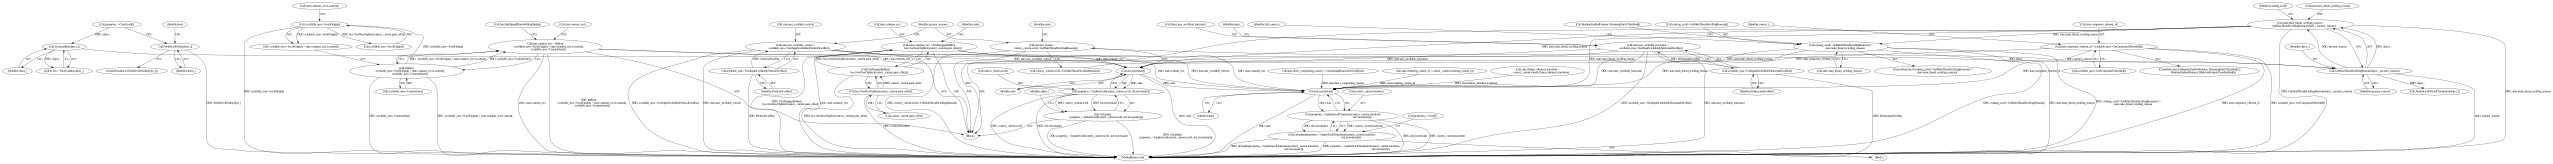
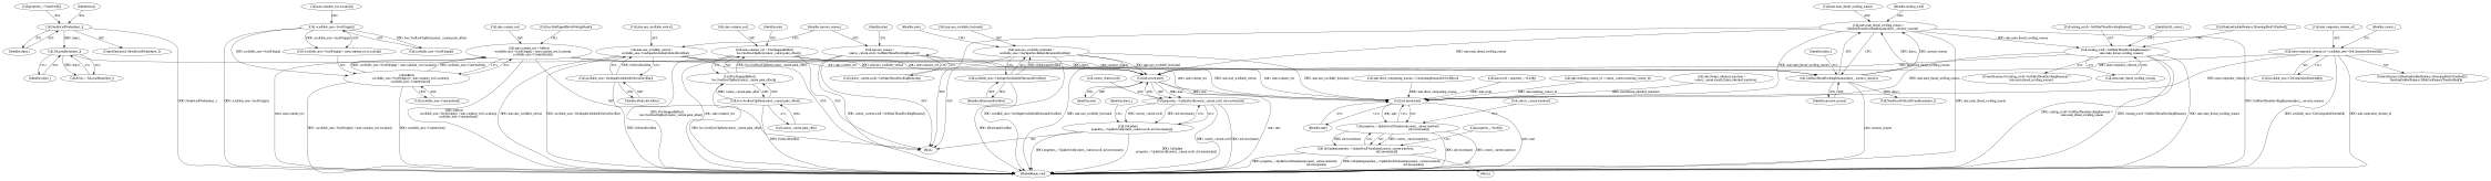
  digraph {
    fontname="Liberation Serif"
    node [fontname="Liberation Serif"]
    edge [fontname="Liberation Serif"]
    n1 [label="(Call,std::move(state))"]
    n2 [label="(Call,properties_->UpdateScroll(context_.current.scroll, std::move(state)))"]
    n3 [label="(Call,std::move(state))"]
    n4 [label="(Identifier,state)"]
    n5 [label="(MethodReturn,void)"]
    n6 [label="(Call,OnUpdate(\n          properties_->UpdateScroll(context_.current.scroll, std::move(state))))"]
    n7 [label="(Call,properties_->UpdateScrollTranslation(context_.current.transform,\n                                                     std::move(state)))"]
    n8 [label="(Identifier,state)"]
    n9 [label="(Call,state.main_thread_scrolling_reasons =\n          GetMainThreadScrollingReasons(object_, ancestor_reasons))"]
    n10 [label="(Call,GetMainThreadScrollingReasons(object_, ancestor_reasons))"]
    n11 [label="(Call,existing_scroll->GetMainThreadScrollingReasons() !=\n            state.main_thread_scrolling_reasons)"]
    n12 [label="(Block,)"]
    n13 [label="(Call,NeedsScrollOrScrollTranslation(object_))"]
    n14 [label="(Identifier,ancestor_reasons)"]
    n15 [label="(ControlStructure,if (existing_scroll->GetMainThreadScrollingReasons() !=\n            state.main_thread_scrolling_reasons))"]
    n16 [label="(Call,state.main_thread_scrolling_reasons)"]
    n17 [label="(Call,ToLayoutBox(object_))"]
    n18 [label="(Call,& box = ToLayoutBox(object_))"]
    n19 [label="(Identifier,object_)"]
    n20 [label="(Call,NeedsScrollNode(object_))"]
    n21 [label="(ControlStructure,if (NeedsScrollNode(object_)))"]
    n22 [label="(Identifier,object_)"]
    n23 [label="(Call,ancestor_reasons =\n          context_.current.scroll->GetMainThreadScrollingReasons())"]
    n24 [label="(Call,context_.current.scroll->GetMainThreadScrollingReasons())"]
    n25 [label="(Call,state.compositor_element_id = scrollable_area->GetCompositorElementId())"]
    n26 [label="(Call,scrollable_area->GetCompositorElementId())"]
    n27 [label="(ControlStructure,if (RuntimeEnabledFeatures::SlimmingPaintV2Enabled() ||\n           RuntimeEnabledFeatures::BlinkGenPropertyTreesEnabled()))"]
    n28 [label="(Call,state.contents_rect = IntRect(\n          -scrollable_area->ScrollOrigin() + state.container_rect.Location(),\n          scrollable_area->ContentsSize()))"]
    n29 [label="(Call,IntRect(\n          -scrollable_area->ScrollOrigin() + state.container_rect.Location(),\n          scrollable_area->ContentsSize()))"]
    n30 [label="(Call,scrollable_area->ContentsSize())"]
    n31 [label="(Call,-scrollable_area->ScrollOrigin())"]
    n32 [label="(Call,-scrollable_area->ScrollOrigin() + state.container_rect.Location())"]
    n33 [label="(Call,scrollable_area->ScrollOrigin())"]
    n34 [label="(Call,state.user_scrollable_vertical =\n          scrollable_area->UserInputScrollable(kVerticalScrollbar))"]
    n35 [label="(Call,scrollable_area->UserInputScrollable(kVerticalScrollbar))"]
    n36 [label="(Identifier,kVerticalScrollbar)"]
    n37 [label="(Call,state.container_rect = PixelSnappedIntRect(\n          box.OverflowClipRect(context_.current.paint_offset)))"]
    n38 [label="(Call,PixelSnappedIntRect(\n          box.OverflowClipRect(context_.current.paint_offset)))"]
    n39 [label="(Call,box.OverflowClipRect(context_.current.paint_offset))"]
    n40 [label="(Call,context_.current.paint_offset)"]
    n41 [label="(Call,state.user_scrollable_horizontal =\n          scrollable_area->UserInputScrollable(kHorizontalScrollbar))"]
    n42 [label="(Call,scrollable_area->UserInputScrollable(kHorizontalScrollbar))"]
    n43 [label="(Identifier,kHorizontalScrollbar)"]
    n44 [label="(Call,OnUpdate(properties_->UpdateScrollTranslation(context_.current.transform,\n                                                     std::move(state))))"]
    n45 [label="(Block,)"]
    n46 [label="(Call,state.user_scrollable_vertical)"]
    n47 [label="(Call,state.direct_compositing_reasons = CompositingReasonsForScroll(box))"]
    n48 [label="(Identifier,ancestor_reasons)"]
    n49 [label="(Call,existing_scroll->GetMainThreadScrollingReasons())"]
    n50 [label="(Identifier,full_context_)"]
    n51 [label="(Identifier,object_)"]
    n52 [label="(Call,state.container_rect.Location())"]
-   n53 [label="(Call,direct.user_scrollable_horizontal)"]
+   n53 [label="(Call,state.user_scrollable_horizontal)"]
    n54 [label="(Identifier,object_)"]
    n55 [label="(Call,state.container_rect)"]
    n56 [label="(Call,context_.current.transform)"]
    n57 [label="(Identifier,state)"]
    n58 [label="(Identifier,existing_scroll)"]
    n59 [label="(Identifier,box)"]
    n60 [label="(Call,state.compositor_element_id)"]
+   n61 [label="(Call,state.scroll = properties_->Scroll())"]
    n62 [label="(Call,properties_->ClearScroll())"]
    n63 [label="(Call,state.rendering_context_id = context_.current.rendering_context_id)"]
    n64 [label="(Call,box.HasFlippedBlocksWritingMode())"]
    n65 [label="(Identifier,state)"]
    n66 [label="(Call,context_.flatten.scroll)"]
    n67 [label="(Call,properties_->Scroll())"]
    n68 [label="(Call,state.contents_rect)"]
    n69 [label="(Call,RuntimeEnabledFeatures::SlimmingPaintV2Enabled())"]
    n70 [label="(Call,state.flattens_inherited_transform =\n          context_.current.should_flatten_inherited_transform)"]
    n71 [label="(Call,state.main_thread_scrolling_reasons)"]
    n72 [label="(Identifier,state)"]
    n73 [label="(Identifier,context_)"]
    n1 -> n2 [label="AST: "]
    n1 -> n2 [label="DDG: state"]
    n1 -> n3 [label="DDG: state"]
    n1 -> n4 [label="CFG: "]
    n1 -> n5 [label="DDG: state"]
    n2 -> n1 [label="CFG: "]
    n2 -> n5 [label="DDG: std::move(state)"]
    n2 -> n5 [label="DDG: context_.current.scroll"]
    n2 -> n6 [label="AST: "]
    n2 -> n6 [label="DDG: context_.current.scroll"]
    n2 -> n6 [label="DDG: std::move(state)"]
    n3 -> n5 [label="DDG: state"]
    n3 -> n7 [label="AST: "]
    n3 -> n7 [label="DDG: state"]
    n3 -> n8 [label="CFG: "]
    n4 -> n1 [label="AST: "]
    n6 -> n2 [label="CFG: "]
    n6 -> n5 [label="DDG: properties_->UpdateScroll(context_.current.scroll, std::move(state))"]
    n6 -> n5 [label="DDG: OnUpdate(\n          properties_->UpdateScroll(context_.current.scroll, std::move(state)))"]
    n6 -> n12 [label="AST: "]
    n7 -> n3 [label="CFG: "]
    n7 -> n5 [label="DDG: std::move(state)"]
    n7 -> n5 [label="DDG: context_.current.transform"]
    n7 -> n44 [label="AST: "]
    n7 -> n44 [label="DDG: context_.current.transform"]
    n7 -> n44 [label="DDG: std::move(state)"]
    n8 -> n3 [label="AST: "]
    n9 -> n1 [label="DDG: state.main_thread_scrolling_reasons"]
    n9 -> n3 [label="DDG: state.main_thread_scrolling_reasons"]
    n9 -> n5 [label="DDG: state.main_thread_scrolling_reasons"]
    n9 -> n5 [label="DDG: GetMainThreadScrollingReasons(object_, ancestor_reasons)"]
    n9 -> n10 [label="CFG: "]
    n9 -> n11 [label="DDG: state.main_thread_scrolling_reasons"]
    n9 -> n12 [label="AST: "]
    n10 -> n5 [label="DDG: ancestor_reasons"]
    n10 -> n9 [label="AST: "]
    n10 -> n9 [label="DDG: object_"]
    n10 -> n9 [label="DDG: ancestor_reasons"]
    n10 -> n13 [label="DDG: object_"]
    n10 -> n14 [label="CFG: "]
    n11 -> n1 [label="DDG: state.main_thread_scrolling_reasons"]
    n11 -> n3 [label="DDG: state.main_thread_scrolling_reasons"]
    n11 -> n5 [label="DDG: state.main_thread_scrolling_reasons"]
    n11 -> n5 [label="DDG: existing_scroll->GetMainThreadScrollingReasons() !=\n            state.main_thread_scrolling_reasons"]
    n11 -> n5 [label="DDG: existing_scroll->GetMainThreadScrollingReasons()"]
    n11 -> n15 [label="AST: "]
    n11 -> n16 [label="CFG: "]
    n14 -> n10 [label="AST: "]
    n16 -> n11 [label="AST: "]
    n17 -> n10 [label="DDG: object_"]
    n17 -> n18 [label="AST: "]
    n17 -> n18 [label="DDG: object_"]
    n17 -> n19 [label="CFG: "]
    n18 -> n17 [label="CFG: "]
    n19 -> n17 [label="AST: "]
    n20 -> n5 [label="DDG: NeedsScrollNode(object_)"]
-   n62 -> n17 [label="DDG: object_"]
+   n20 -> n17 [label="DDG: object_"]
    n20 -> n21 [label="AST: "]
    n20 -> n22 [label="CFG: "]
    n22 -> n20 [label="AST: "]
    n23 -> n5 [label="DDG: context_.current.scroll->GetMainThreadScrollingReasons()"]
    n23 -> n10 [label="DDG: ancestor_reasons"]
    n23 -> n12 [label="AST: "]
    n23 -> n24 [label="CFG: "]
    n24 -> n23 [label="AST: "]
    n25 -> n1 [label="DDG: state.compositor_element_id"]
    n25 -> n3 [label="DDG: state.compositor_element_id"]
    n25 -> n5 [label="DDG: state.compositor_element_id"]
    n25 -> n5 [label="DDG: scrollable_area->GetCompositorElementId()"]
    n25 -> n26 [label="CFG: "]
    n25 -> n27 [label="AST: "]
    n26 -> n25 [label="AST: "]
    n28 -> n1 [label="DDG: state.contents_rect"]
    n28 -> n3 [label="DDG: state.contents_rect"]
    n28 -> n5 [label="DDG: state.contents_rect"]
    n28 -> n5 [label="DDG: IntRect(\n          -scrollable_area->ScrollOrigin() + state.container_rect.Location(),\n          scrollable_area->ContentsSize())"]
    n28 -> n12 [label="AST: "]
    n28 -> n29 [label="CFG: "]
    n29 -> n5 [label="DDG: scrollable_area->ContentsSize()"]
    n29 -> n5 [label="DDG: -scrollable_area->ScrollOrigin() + state.container_rect.Location()"]
    n29 -> n28 [label="AST: "]
    n29 -> n28 [label="DDG: -scrollable_area->ScrollOrigin() + state.container_rect.Location()"]
    n29 -> n28 [label="DDG: scrollable_area->ContentsSize()"]
    n29 -> n30 [label="CFG: "]
    n30 -> n29 [label="AST: "]
    n31 -> n5 [label="DDG: scrollable_area->ScrollOrigin()"]
    n31 -> n29 [label="DDG: scrollable_area->ScrollOrigin()"]
    n31 -> n32 [label="AST: "]
    n31 -> n32 [label="DDG: scrollable_area->ScrollOrigin()"]
    n31 -> n33 [label="DDG: box.OverflowClipRect(context_.current.paint_offset)"]
    n32 -> n29 [label="AST: "]
    n33 -> n31 [label="AST: "]
    n34 -> n1 [label="DDG: state.user_scrollable_vertical"]
    n34 -> n3 [label="DDG: state.user_scrollable_vertical"]
    n34 -> n5 [label="DDG: scrollable_area->UserInputScrollable(kVerticalScrollbar)"]
    n34 -> n5 [label="DDG: state.user_scrollable_vertical"]
    n34 -> n12 [label="AST: "]
    n34 -> n35 [label="CFG: "]
    n35 -> n5 [label="DDG: kVerticalScrollbar"]
    n35 -> n34 [label="AST: "]
    n35 -> n34 [label="DDG: kVerticalScrollbar"]
    n35 -> n36 [label="CFG: "]
    n36 -> n35 [label="AST: "]
    n37 -> n1 [label="DDG: state.container_rect"]
    n37 -> n3 [label="DDG: state.container_rect"]
    n37 -> n5 [label="DDG: PixelSnappedIntRect(\n          box.OverflowClipRect(context_.current.paint_offset))"]
    n37 -> n5 [label="DDG: state.container_rect"]
    n37 -> n12 [label="AST: "]
    n37 -> n38 [label="CFG: "]
    n38 -> n5 [label="DDG: box.OverflowClipRect(context_.current.paint_offset)"]
    n38 -> n37 [label="AST: "]
    n38 -> n37 [label="DDG: box.OverflowClipRect(context_.current.paint_offset)"]
    n38 -> n39 [label="CFG: "]
    n39 -> n5 [label="DDG: kVerticalScrollbar"]
    n39 -> n38 [label="AST: "]
    n39 -> n38 [label="DDG: context_.current.paint_offset"]
    n39 -> n40 [label="CFG: "]
    n40 -> n39 [label="DDG: "]
    n41 -> n1 [label="DDG: state.user_scrollable_horizontal"]
    n41 -> n3 [label="DDG: state.user_scrollable_horizontal"]
    n41 -> n5 [label="DDG: scrollable_area->UserInputScrollable(kHorizontalScrollbar)"]
    n41 -> n5 [label="DDG: state.user_scrollable_horizontal"]
    n41 -> n12 [label="AST: "]
    n41 -> n42 [label="CFG: "]
    n42 -> n5 [label="DDG: kHorizontalScrollbar"]
    n42 -> n41 [label="AST: "]
    n42 -> n41 [label="DDG: kHorizontalScrollbar"]
    n42 -> n43 [label="CFG: "]
    n43 -> n42 [label="AST: "]
    n44 -> n5 [label="DDG: OnUpdate(properties_->UpdateScrollTranslation(context_.current.transform,\n                                                     std::move(state)))"]
    n44 -> n5 [label="DDG: properties_->UpdateScrollTranslation(context_.current.transform,\n                                                     std::move(state))"]
    n44 -> n7 [label="CFG: "]
    n44 -> n45 [label="AST: "]
    n46 -> n34 [label="AST: "]
    n47 -> n3 [label="DDG: state.direct_compositing_reasons"]
    n48 -> n23 [label="AST: "]
    n48 -> n34 [label="CFG: "]
    n49 -> n11 [label="AST: "]
    n50 -> n11 [label="CFG: "]
    n51 -> n6 [label="CFG: "]
    n52 -> n31 [label="CFG: "]
    n53 -> n41 [label="AST: "]
    n54 -> n10 [label="AST: "]
    n55 -> n37 [label="AST: "]
    n56 -> n7 [label="AST: "]
    n57 -> n41 [label="CFG: "]
    n58 -> n9 [label="CFG: "]
    n59 -> n20 [label="CFG: "]
    n60 -> n25 [label="AST: "]
+   n61 -> n3 [label="DDG: state.scroll"]
    n62 -> n20 [label="CFG: "]
    n63 -> n3 [label="DDG: state.rendering_context_id"]
    n64 -> n28 [label="CFG: "]
    n65 -> n23 [label="CFG: "]
    n66 -> n2 [label="AST: "]
    n67 -> n44 [label="CFG: "]
    n68 -> n28 [label="AST: "]
    n69 -> n11 [label="CFG: "]
    n70 -> n3 [label="DDG: state.flattens_inherited_transform"]
    n71 -> n9 [label="AST: "]
    n72 -> n37 [label="CFG: "]
    n73 -> n25 [label="CFG: "]
  }
